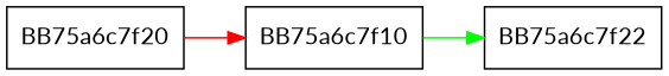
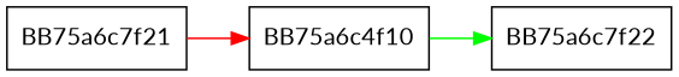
  digraph {
    fontname=Lato
    rankdir=LR
    splines=ortho
    node [fontname=Lato shape=box]
    edge [fontname=Lato]
-   BB75a6c7f10
+   BB75a6c7f10 [label=BB75a6c4f10]
    BB75a6c7f22
-   BB75a6c7f21 [label=BB75a6c7f20]
+   BB75a6c7f21
    BB75a6c7f10 -> BB75a6c7f22 [color=green]
    BB75a6c7f21 -> BB75a6c7f10 [color=red]
  }
